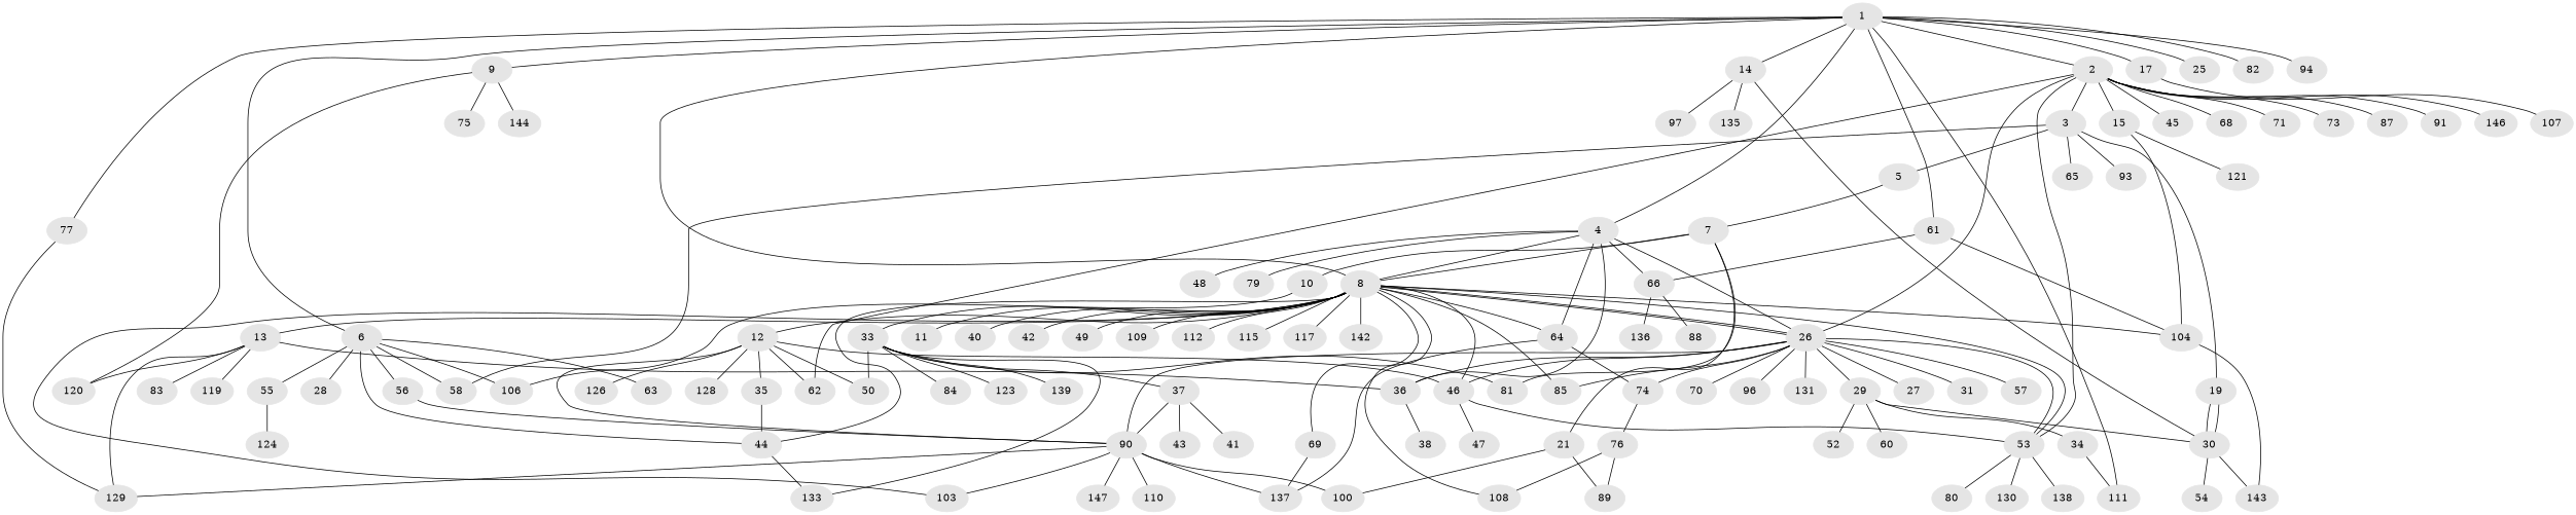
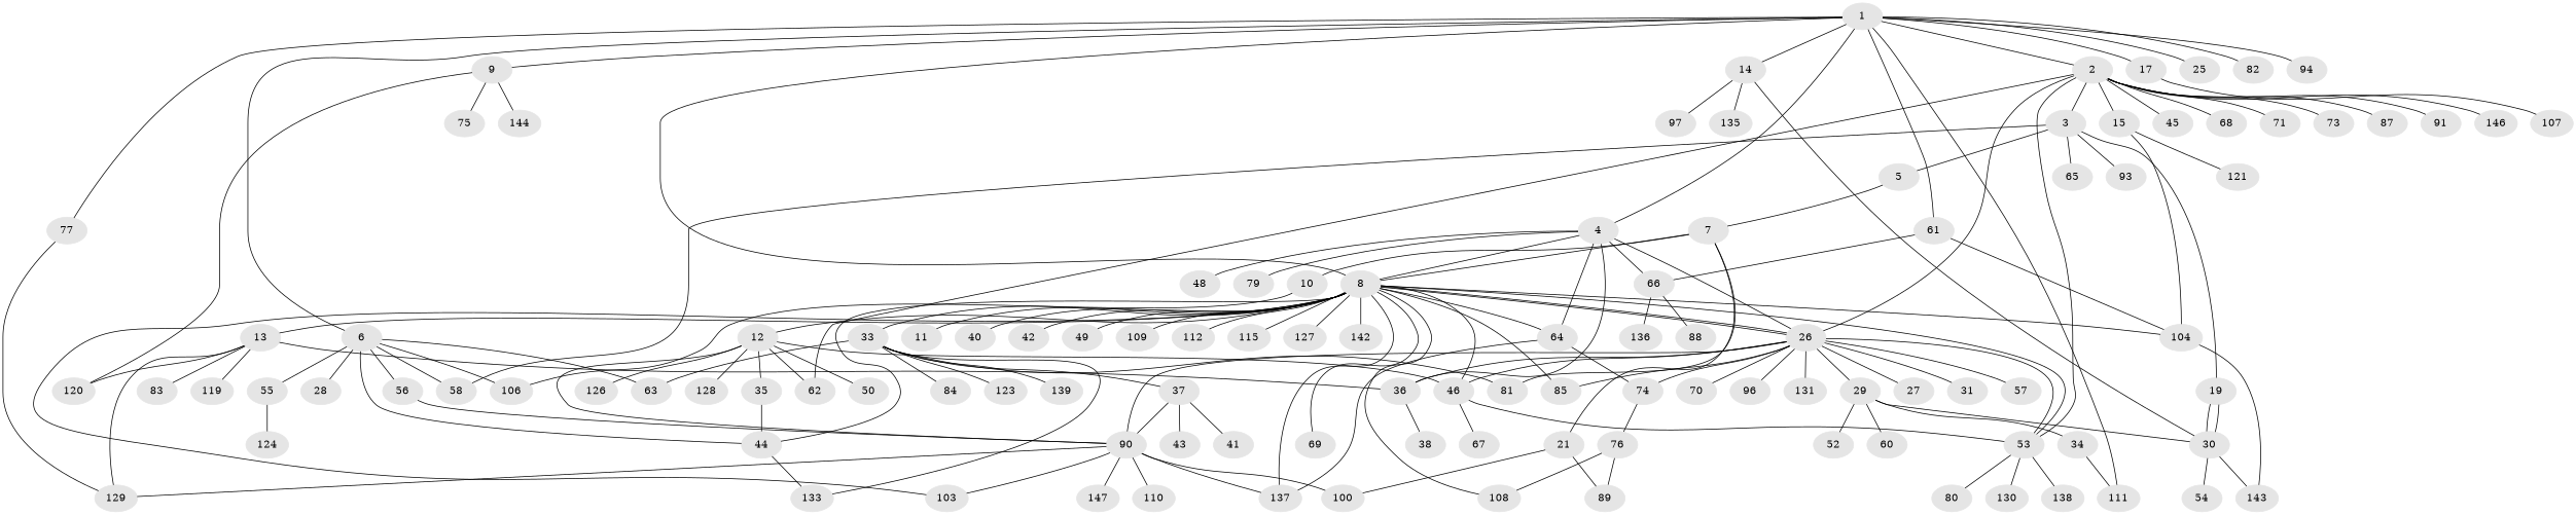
  graph {
    node [color=gray90 style=filled]
    1 [super="+16"]
    2 [super="+20"]
    4 [super="+105"]
    6 [super="+86"]
    8 [super="+134"]
    9 [super="+22"]
    14 [super="+125"]
    17
    25
    61 [super="+116"]
    77
    82
    94
    111
    3 [super="+32"]
    15 [super="+47"]
    26 [super="+39"]
    45
    53 [super="+59"]
    62
    68
    71
    73
    87
    91
    146
    36
    48
    64 [super="+102"]
    66 [super="+132"]
    79
    58
    28
    44 [super="+101"]
    55
    56
    63
    106
    11
    12 [super="+99"]
    13 [super="+18"]
    33 [super="+92"]
    40 [super="+141"]
    42
    46 [super="+78"]
    49
    69
    85 [super="+95"]
    103
    104 [super="+118"]
    108
    109
    112
    115
-   117
+   117 [label=127]
    137
    142
    75
    120
    144
    30 [super="+72"]
    97
    135
    107
    129
    5
    19
    65
    93 [super="+122"]
    121
    90 [super="+98"]
    27
    29
    31
    57
    70
    74
    96
    131
    80
    130
    138
    7 [super="+51"]
    38
    136
    88
    10 [super="+127"]
    21 [super="+23"]
    81
    133
    124
    89 [super="+145"]
    100
    35
    50
    126
    128
    83 [super="+114"]
    119
    37 [super="+140"]
    84
    123
    139
-   67 [label=47]
+   67
    143
    110
    147
    54
    34
    52
    60
    76 [super="+113"]
    41
    43
    1 -- 2
    1 -- 4 [weight=2]
    1 -- 6
    1 -- 8
    1 -- 9
    1 -- 14
    1 -- 17
    1 -- 25
    1 -- 61
    1 -- 77
    1 -- 82
    1 -- 94
    1 -- 111
    2 -- 3
    2 -- 15
    2 -- 26
    2 -- 45
    2 -- 53
    2 -- 62
    2 -- 68
    2 -- 71
    2 -- 73
    2 -- 87
    2 -- 91
    2 -- 146
    4 -- 8
    4 -- 26
    4 -- 36
    4 -- 48
    4 -- 64
    4 -- 66
    4 -- 79
    6 -- 58
    6 -- 28
    6 -- 44 [weight=2]
    6 -- 55
    6 -- 56
    6 -- 63
    6 -- 106
    8 -- 26
    8 -- 26
    8 -- 53
    8 -- 64
    8 -- 44
    8 -- 11
    8 -- 12
    8 -- 13
    8 -- 33
    8 -- 40
    8 -- 42
    8 -- 46
    8 -- 49
    8 -- 69
    8 -- 85
    8 -- 103
    8 -- 104
    8 -- 108
    8 -- 109
    8 -- 112
    8 -- 115
    8 -- 117
-   69 -- 137
+   8 -- 137
    8 -- 142
    9 -- 75
    9 -- 120
    9 -- 144
    14 -- 30
    14 -- 97
    14 -- 135
    17 -- 107
    61 -- 66
    61 -- 104
    77 -- 129
    3 -- 58
    3 -- 5
    3 -- 19
    3 -- 65
    3 -- 93
    15 -- 104
    15 -- 121
    26 -- 53
    26 -- 36
    26 -- 46
    26 -- 85
    26 -- 90
    26 -- 27
    26 -- 29
    26 -- 31
    26 -- 57
    26 -- 70
    26 -- 74
    26 -- 96
    26 -- 131
    53 -- 80
    53 -- 130
    53 -- 138
    36 -- 38
    64 -- 137
    64 -- 74
    66 -- 136
    66 -- 88
    44 -- 133
    55 -- 124
    56 -- 90
    12 -- 62
    12 -- 46
    12 -- 90
    12 -- 35
    12 -- 50
    12 -- 126
    12 -- 128
    13 -- 36
    13 -- 120
    13 -- 129
    13 -- 83
    13 -- 119
-   33 -- 50
+   33 -- 63
    33 -- 81
    33 -- 133
    33 -- 37
    33 -- 84
    33 -- 123
    33 -- 139
    46 -- 53
    46 -- 67
    104 -- 143
    30 -- 143
    30 -- 54
    5 -- 7
    19 -- 30
    19 -- 30
    90 -- 103
    90 -- 137
    90 -- 129
    90 -- 100
    90 -- 110
    90 -- 147
    29 -- 30
    29 -- 34
    29 -- 52
    29 -- 60
    74 -- 76
    7 -- 8
    7 -- 10
    7 -- 21
    7 -- 81
    10 -- 106
    21 -- 89
    21 -- 100
    35 -- 44
    37 -- 90
    37 -- 41
    37 -- 43
    34 -- 111
    76 -- 108
    76 -- 89
  }
